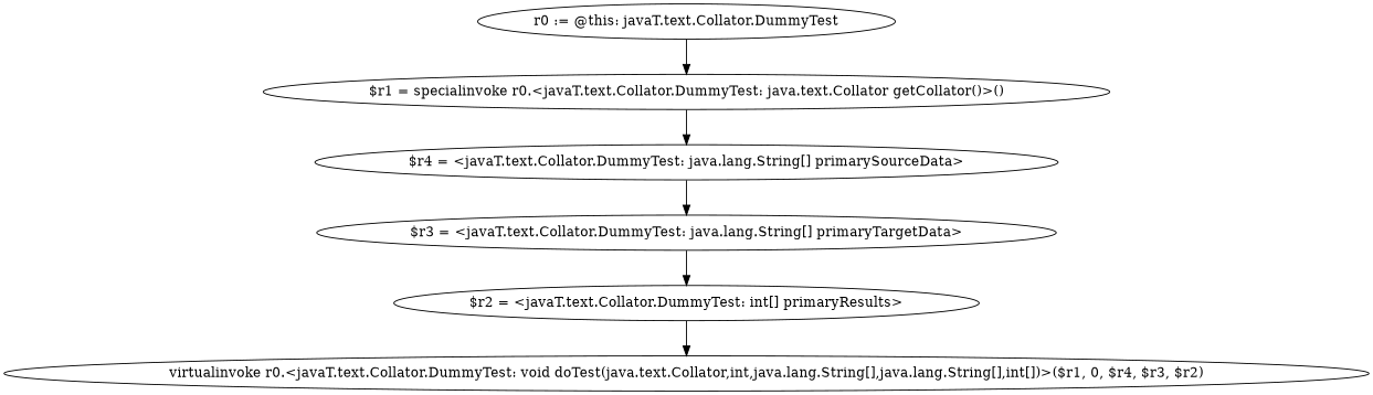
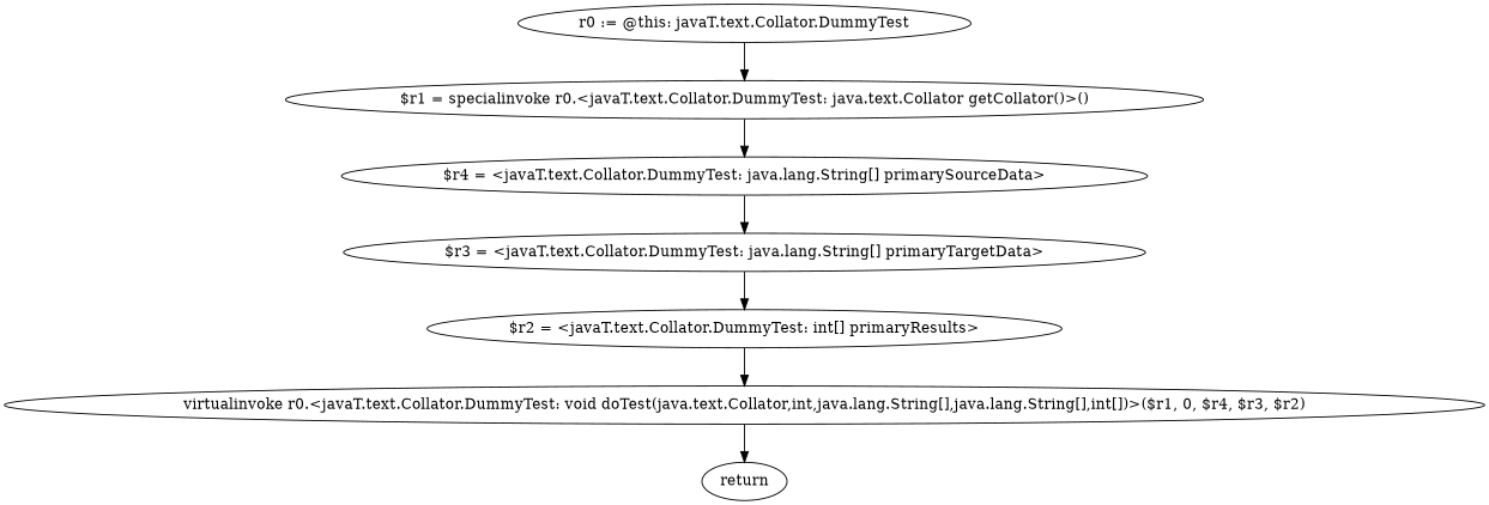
  digraph {
    "r0 := @this: javaT.text.Collator.DummyTest"
    "$r1 = specialinvoke r0.<javaT.text.Collator.DummyTest: java.text.Collator getCollator()>()"
    "$r4 = <javaT.text.Collator.DummyTest: java.lang.String[] primarySourceData>"
    "$r3 = <javaT.text.Collator.DummyTest: java.lang.String[] primaryTargetData>"
    "$r2 = <javaT.text.Collator.DummyTest: int[] primaryResults>"
    "virtualinvoke r0.<javaT.text.Collator.DummyTest: void doTest(java.text.Collator,int,java.lang.String[],java.lang.String[],int[])>($r1, 0, $r4, $r3, $r2)"
+   return
    "r0 := @this: javaT.text.Collator.DummyTest" -> "$r1 = specialinvoke r0.<javaT.text.Collator.DummyTest: java.text.Collator getCollator()>()"
    "$r1 = specialinvoke r0.<javaT.text.Collator.DummyTest: java.text.Collator getCollator()>()" -> "$r4 = <javaT.text.Collator.DummyTest: java.lang.String[] primarySourceData>"
    "$r4 = <javaT.text.Collator.DummyTest: java.lang.String[] primarySourceData>" -> "$r3 = <javaT.text.Collator.DummyTest: java.lang.String[] primaryTargetData>"
    "$r3 = <javaT.text.Collator.DummyTest: java.lang.String[] primaryTargetData>" -> "$r2 = <javaT.text.Collator.DummyTest: int[] primaryResults>"
    "$r2 = <javaT.text.Collator.DummyTest: int[] primaryResults>" -> "virtualinvoke r0.<javaT.text.Collator.DummyTest: void doTest(java.text.Collator,int,java.lang.String[],java.lang.String[],int[])>($r1, 0, $r4, $r3, $r2)"
+   "virtualinvoke r0.<javaT.text.Collator.DummyTest: void doTest(java.text.Collator,int,java.lang.String[],java.lang.String[],int[])>($r1, 0, $r4, $r3, $r2)" -> return
  }
